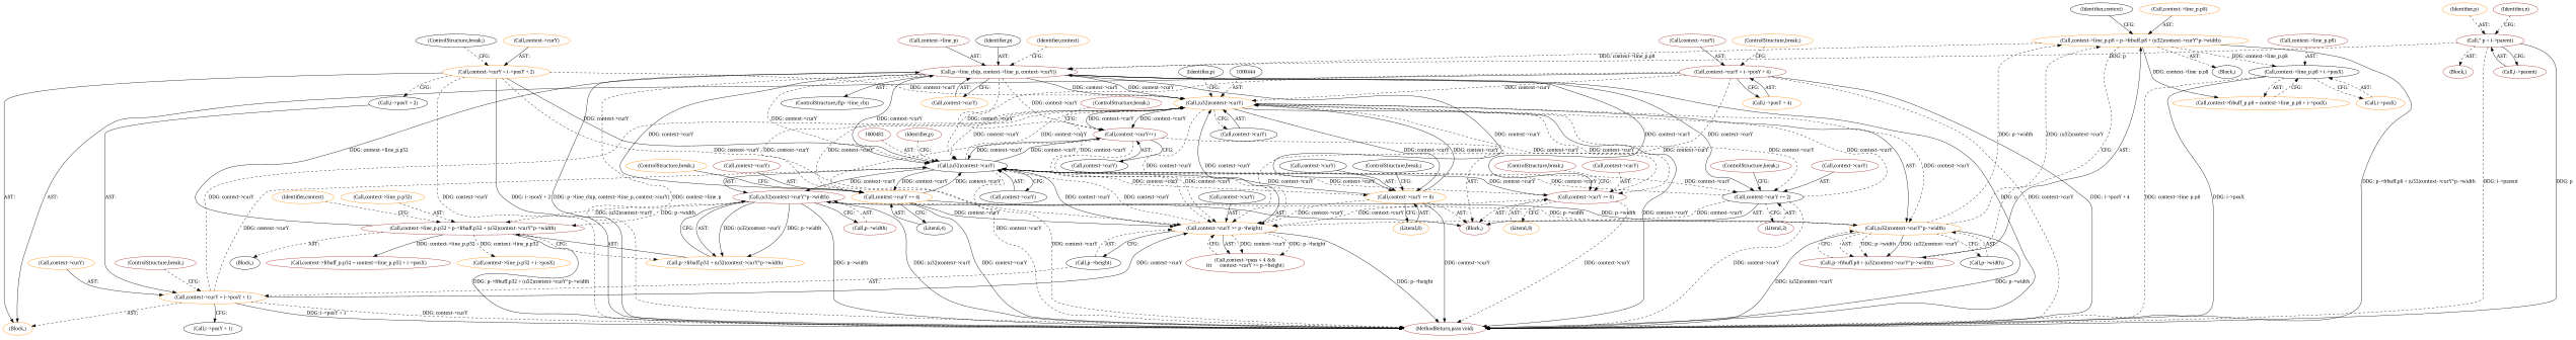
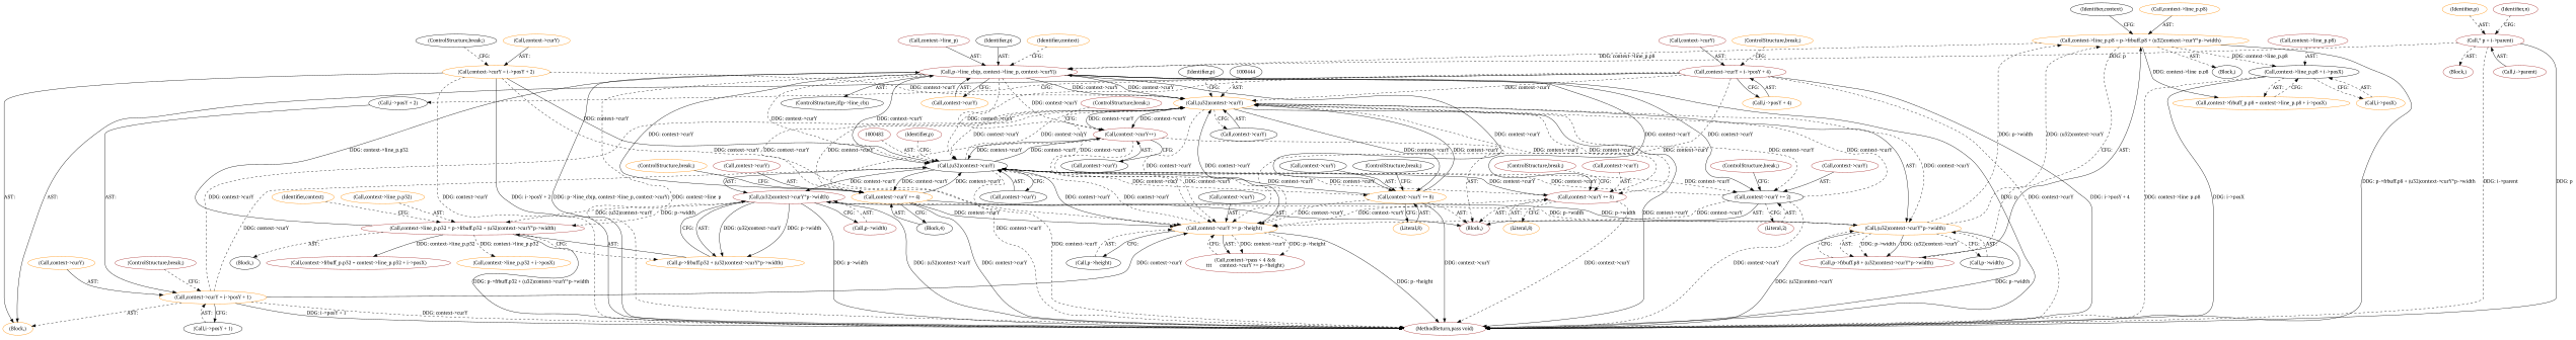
  digraph {
    fontname="PT Serif"
    node [color=brown fontname="PT Serif"]
    edge [fontname="PT Serif" style=dashed]
    n1 [color=black label="(Call,context->line_p.p8 + i->posX)"]
    n2 [color=darkorange label="(Call,context->frbuff_p.p8 = context->line_p.p8 + i->posX)"]
    n3 [color=darkorange label="(Call,i->posX)"]
    n4 [label="(MethodReturn,pass void)"]
    n5 [color=darkorange label="(Call,context->line_p.p8 = p->frbuff.p8 + (u32)context->curY*p->width)"]
    n6 [label="(Call,p->line_cb(p, context->line_p, context->curY))"]
    n7 [color=black label="(Block,)"]
    n8 [label="(Call,p->frbuff.p8 + (u32)context->curY*p->width)"]
    n9 [color=darkorange label="(Call,(u32)context->curY)"]
    n10 [label="(Call,context->curY++)"]
    n11 [color=black label="(Call,(u32)context->curY)"]
    n12 [color=darkorange label="(Call,context->curY += 4)"]
    n13 [color=darkorange label="(Call,context->curY += 8)"]
    n14 [color=darkorange label="(Call,context->curY >= p->height)"]
    n15 [label="(Call,context->curY += 8)"]
    n16 [color=black label="(Call,context->curY += 2)"]
    n17 [color=black label="(ControlStructure,if(p->line_cb))"]
    n18 [color=darkorange label="(Call,context->curY)"]
    n19 [color=darkorange label="(Call,(u32)context->curY*p->width)"]
    n20 [label="(Call,(u32)context->curY*p->width)"]
    n21 [color=black label="(Call,p->width)"]
    n22 [label="(Call,context->line_p.p32 = p->frbuff.p32 + (u32)context->curY*p->width)"]
    n23 [color=darkorange label="(Call,p->frbuff.p32 + (u32)context->curY*p->width)"]
    n24 [label="(Call,p->width)"]
    n25 [color=black label="(Call,context->curY)"]
    n26 [label="(Block,)"]
    n27 [color=black label="(Call,context->curY)"]
    n28 [color=black label="(Call,context->curY)"]
-   n29 [color=black label="(Literal,4)"]
+   n29 [color=black label="(Block,4)"]
    n30 [color=darkorange label="(Literal,8)"]
    n31 [label="(Call,context->pass < 4 &&\n\t\t\t      context->curY >= p->height)"]
    n32 [color=black label="(Call,p->height)"]
    n33 [color=darkorange label="(Literal,8)"]
    n34 [label="(Literal,2)"]
    n35 [label="(Call,* p = i->parent)"]
    n36 [label="(Block,)"]
    n37 [label="(Call,i->parent)"]
    n38 [color=darkorange label="(Call,context->line_p.p32 + i->posX)"]
    n39 [color=black label="(Block,)"]
    n40 [label="(Call,context->frbuff_p.p32 = context->line_p.p32 + i->posX)"]
    n41 [label="(Call,context->curY = i->posY + 4)"]
    n42 [color=darkorange label="(Block,)"]
    n43 [color=darkorange label="(Call,i->posY + 4)"]
    n44 [color=darkorange label="(Call,context->curY = i->posY + 1)"]
    n45 [color=black label="(Call,i->posY + 1)"]
    n46 [color=darkorange label="(Call,context->curY = i->posY + 2)"]
    n47 [color=black label="(Call,i->posY + 2)"]
    n48 [color=darkorange label="(ControlStructure,break;)"]
    n49 [label="(Call,context->line_p.p8)"]
    n50 [color=black label="(Call,context->curY)"]
    n51 [color=darkorange label="(Identifier,p)"]
    n52 [color=darkorange label="(Identifier,context)"]
    n53 [color=black label="(ControlStructure,break;)"]
    n54 [label="(Call,context->curY)"]
    n55 [label="(ControlStructure,break;)"]
    n56 [label="(ControlStructure,break;)"]
    n57 [label="(Call,context->line_p)"]
    n58 [color=black label="(Identifier,p)"]
    n59 [color=black label="(Identifier,context)"]
    n60 [color=darkorange label="(Call,context->curY)"]
    n61 [color=black label="(ControlStructure,break;)"]
    n62 [color=darkorange label="(Identifier,context)"]
    n63 [color=darkorange label="(Call,context->curY)"]
    n64 [label="(Call,context->curY)"]
    n65 [color=darkorange label="(ControlStructure,break;)"]
    n66 [label="(ControlStructure,break;)"]
    n67 [label="(Call,context->curY)"]
    n68 [color=black label="(Identifier,p)"]
    n69 [color=darkorange label="(Call,context->line_p.p8)"]
    n70 [label="(ControlStructure,break;)"]
    n71 [label="(Call,context->curY)"]
    n72 [label="(Identifier,n)"]
    n73 [color=darkorange label="(Call,context->line_p.p32)"]
    n74 [color=black label="(Call,context->curY)"]
    n75 [label="(Identifier,p)"]
    1000444 [color=black]
    1000482
    n1 -> n2 [label="AST: "]
    n1 -> n3 [label="CFG: "]
    n1 -> n4 [label="DDG: i->posX" style=solid]
    n1 -> n4 [label="DDG: context->line_p.p8"]
    n2 -> n1 [label="CFG: "]
    n3 -> n1 [label="AST: "]
    n5 -> n1 [label="DDG: context->line_p.p8"]
    n5 -> n2 [label="DDG: context->line_p.p8" style=solid]
    n5 -> n4 [label="DDG: p->frbuff.p8 + (u32)context->curY*p->width" style=solid]
    n5 -> n6 [label="DDG: context->line_p.p8"]
    n5 -> n7 [label="AST: "]
    n5 -> n8 [label="CFG: "]
    n6 -> n4 [label="DDG: p" style=solid]
    n6 -> n4 [label="DDG: p->line_cb(p, context->line_p, context->curY)" style=solid]
    n6 -> n4 [label="DDG: context->line_p"]
    n6 -> n9 [label="DDG: context->curY" style=solid]
    n6 -> n10 [label="DDG: context->curY"]
    n6 -> n11 [label="DDG: context->curY"]
    n6 -> n12 [label="DDG: context->curY" style=solid]
    n6 -> n13 [label="DDG: context->curY" style=solid]
    n6 -> n14 [label="DDG: context->curY"]
    n6 -> n15 [label="DDG: context->curY" style=solid]
    n6 -> n16 [label="DDG: context->curY" style=solid]
    n6 -> n17 [label="AST: " style=solid]
    n6 -> n18 [label="CFG: " style=solid]
    n8 -> n5 [label="AST: " style=solid]
    n8 -> n19 [label="CFG: "]
    n9 -> n4 [label="DDG: context->curY" style=solid]
    n9 -> n6 [label="DDG: context->curY" style=solid]
    n9 -> n10 [label="DDG: context->curY" style=solid]
    n9 -> n11 [label="DDG: context->curY"]
    n9 -> n12 [label="DDG: context->curY"]
    n9 -> n13 [label="DDG: context->curY" style=solid]
    n9 -> n14 [label="DDG: context->curY"]
    n9 -> n15 [label="DDG: context->curY"]
    n9 -> n16 [label="DDG: context->curY"]
    n9 -> n19 [label="AST: " style=solid]
    n9 -> n19 [label="DDG: context->curY"]
    n9 -> n25 [label="CFG: "]
    n10 -> n4 [label="DDG: context->curY"]
    n10 -> n9 [label="DDG: context->curY" style=solid]
    n10 -> n11 [label="DDG: context->curY" style=solid]
    n10 -> n14 [label="DDG: context->curY"]
    n10 -> n26 [label="AST: "]
    n10 -> n27 [label="CFG: " style=solid]
    n11 -> n4 [label="DDG: context->curY"]
    n11 -> n6 [label="DDG: context->curY" style=solid]
    n11 -> n9 [label="DDG: context->curY"]
    n11 -> n10 [label="DDG: context->curY" style=solid]
    n11 -> n12 [label="DDG: context->curY" style=solid]
    n11 -> n13 [label="DDG: context->curY"]
    n11 -> n14 [label="DDG: context->curY" style=solid]
    n11 -> n15 [label="DDG: context->curY"]
    n11 -> n16 [label="DDG: context->curY"]
    n11 -> n20 [label="AST: " style=solid]
    n11 -> n20 [label="DDG: context->curY" style=solid]
    n11 -> n28 [label="CFG: " style=solid]
    n12 -> n4 [label="DDG: context->curY" style=solid]
    n12 -> n9 [label="DDG: context->curY"]
    n12 -> n11 [label="DDG: context->curY" style=solid]
    n12 -> n14 [label="DDG: context->curY" style=solid]
    n12 -> n26 [label="AST: " style=solid]
    n12 -> n29 [label="CFG: " style=solid]
    n13 -> n4 [label="DDG: context->curY" style=solid]
    n13 -> n9 [label="DDG: context->curY" style=solid]
    n13 -> n11 [label="DDG: context->curY" style=solid]
    n13 -> n14 [label="DDG: context->curY"]
    n13 -> n26 [label="AST: "]
    n13 -> n30 [label="CFG: " style=solid]
    n14 -> n4 [label="DDG: p->height" style=solid]
    n14 -> n9 [label="DDG: context->curY" style=solid]
    n14 -> n11 [label="DDG: context->curY"]
    n14 -> n31 [label="AST: " style=solid]
    n14 -> n31 [label="DDG: context->curY"]
    n14 -> n31 [label="DDG: p->height"]
    n14 -> n32 [label="CFG: " style=solid]
    n15 -> n4 [label="DDG: context->curY"]
    n15 -> n9 [label="DDG: context->curY"]
    n15 -> n11 [label="DDG: context->curY" style=solid]
    n15 -> n14 [label="DDG: context->curY"]
    n15 -> n26 [label="AST: "]
    n15 -> n33 [label="CFG: "]
    n16 -> n4 [label="DDG: context->curY"]
    n16 -> n9 [label="DDG: context->curY"]
    n16 -> n11 [label="DDG: context->curY"]
    n16 -> n14 [label="DDG: context->curY"]
    n16 -> n26 [label="AST: " style=solid]
    n16 -> n34 [label="CFG: "]
    n18 -> n6 [label="AST: " style=solid]
    n19 -> n4 [label="DDG: (u32)context->curY" style=solid]
    n19 -> n4 [label="DDG: p->width" style=solid]
    n19 -> n5 [label="DDG: (u32)context->curY"]
    n19 -> n5 [label="DDG: p->width"]
    n19 -> n8 [label="AST: "]
    n19 -> n8 [label="DDG: (u32)context->curY" style=solid]
    n19 -> n8 [label="DDG: p->width"]
    n19 -> n20 [label="DDG: p->width"]
    n19 -> n21 [label="CFG: "]
    n20 -> n4 [label="DDG: p->width" style=solid]
    n20 -> n4 [label="DDG: (u32)context->curY" style=solid]
    n20 -> n19 [label="DDG: p->width" style=solid]
    n20 -> n22 [label="DDG: (u32)context->curY"]
    n20 -> n22 [label="DDG: p->width"]
    n20 -> n23 [label="AST: " style=solid]
    n20 -> n23 [label="DDG: (u32)context->curY" style=solid]
    n20 -> n23 [label="DDG: p->width" style=solid]
    n20 -> n24 [label="CFG: " style=solid]
    n21 -> n19 [label="AST: "]
    n22 -> n4 [label="DDG: p->frbuff.p32 + (u32)context->curY*p->width" style=solid]
    n22 -> n6 [label="DDG: context->line_p.p32" style=solid]
    n22 -> n23 [label="CFG: "]
    n22 -> n38 [label="DDG: context->line_p.p32"]
    n22 -> n39 [label="AST: "]
    n22 -> n40 [label="DDG: context->line_p.p32" style=solid]
    n23 -> n20 [label="CFG: " style=solid]
    n23 -> n22 [label="AST: " style=solid]
    n24 -> n20 [label="AST: "]
    n25 -> n9 [label="AST: " style=solid]
    n27 -> n10 [label="AST: " style=solid]
    n28 -> n11 [label="AST: " style=solid]
    n29 -> n12 [label="AST: " style=solid]
    n30 -> n13 [label="AST: " style=solid]
    n31 -> n14 [label="CFG: "]
    n32 -> n14 [label="AST: "]
    n33 -> n15 [label="AST: "]
    n34 -> n16 [label="AST: "]
    n35 -> n4 [label="DDG: i->parent"]
    n35 -> n4 [label="DDG: p" style=solid]
    n35 -> n6 [label="DDG: p"]
    n35 -> n36 [label="AST: "]
-   n35 -> n37 [label="CFG: " style=solid]
    n37 -> n35 [label="AST: " style=solid]
    n41 -> n4 [label="DDG: context->curY"]
    n41 -> n4 [label="DDG: i->posY + 4" style=solid]
    n41 -> n9 [label="DDG: context->curY"]
    n41 -> n11 [label="DDG: context->curY"]
    n41 -> n14 [label="DDG: context->curY"]
    n41 -> n42 [label="AST: " style=solid]
    n41 -> n43 [label="CFG: " style=solid]
    n43 -> n41 [label="AST: " style=solid]
    n44 -> n4 [label="DDG: context->curY"]
    n44 -> n4 [label="DDG: i->posY + 1" style=solid]
    n44 -> n9 [label="DDG: context->curY"]
    n44 -> n11 [label="DDG: context->curY"]
    n44 -> n14 [label="DDG: context->curY" style=solid]
    n44 -> n42 [label="AST: "]
    n44 -> n45 [label="CFG: " style=solid]
-   n32 -> n44 [label="AST: "]
+   n45 -> n44 [label="AST: "]
    n46 -> n4 [label="DDG: context->curY"]
    n46 -> n4 [label="DDG: i->posY + 2" style=solid]
    n46 -> n9 [label="DDG: context->curY"]
    n46 -> n11 [label="DDG: context->curY" style=solid]
    n46 -> n14 [label="DDG: context->curY"]
    n46 -> n42 [label="AST: " style=solid]
-   n46 -> n47 [label="CFG: "]
+   n41 -> n47 [label="CFG: "]
    n47 -> n44 [label="AST: " style=solid]
    n48 -> n41 [label="CFG: "]
    n49 -> n1 [label="AST: "]
    n50 -> n13 [label="AST: " style=solid]
    n51 -> n35 [label="AST: "]
    n52 -> n22 [label="CFG: "]
    n53 -> n46 [label="CFG: "]
    n54 -> n41 [label="AST: " style=solid]
    n55 -> n15 [label="CFG: "]
    n56 -> n10 [label="CFG: "]
    n57 -> n6 [label="AST: " style=solid]
    n58 -> n6 [label="AST: " style=solid]
    n59 -> n5 [label="CFG: " style=solid]
    n60 -> n46 [label="AST: " style=solid]
    n61 -> n13 [label="CFG: " style=solid]
    n62 -> n6 [label="CFG: "]
    n63 -> n44 [label="AST: " style=solid]
    n64 -> n16 [label="AST: " style=solid]
    n65 -> n12 [label="CFG: " style=solid]
    n66 -> n16 [label="CFG: " style=solid]
    n67 -> n12 [label="AST: " style=solid]
    n68 -> n9 [label="CFG: "]
    n69 -> n5 [label="AST: " style=solid]
    n70 -> n44 [label="CFG: "]
    n71 -> n15 [label="AST: "]
    n72 -> n35 [label="CFG: "]
    n73 -> n22 [label="AST: "]
    n74 -> n14 [label="AST: " style=solid]
    n75 -> n11 [label="CFG: "]
    1000444 -> n9 [label="AST: "]
    1000482 -> n11 [label="AST: "]
  }
